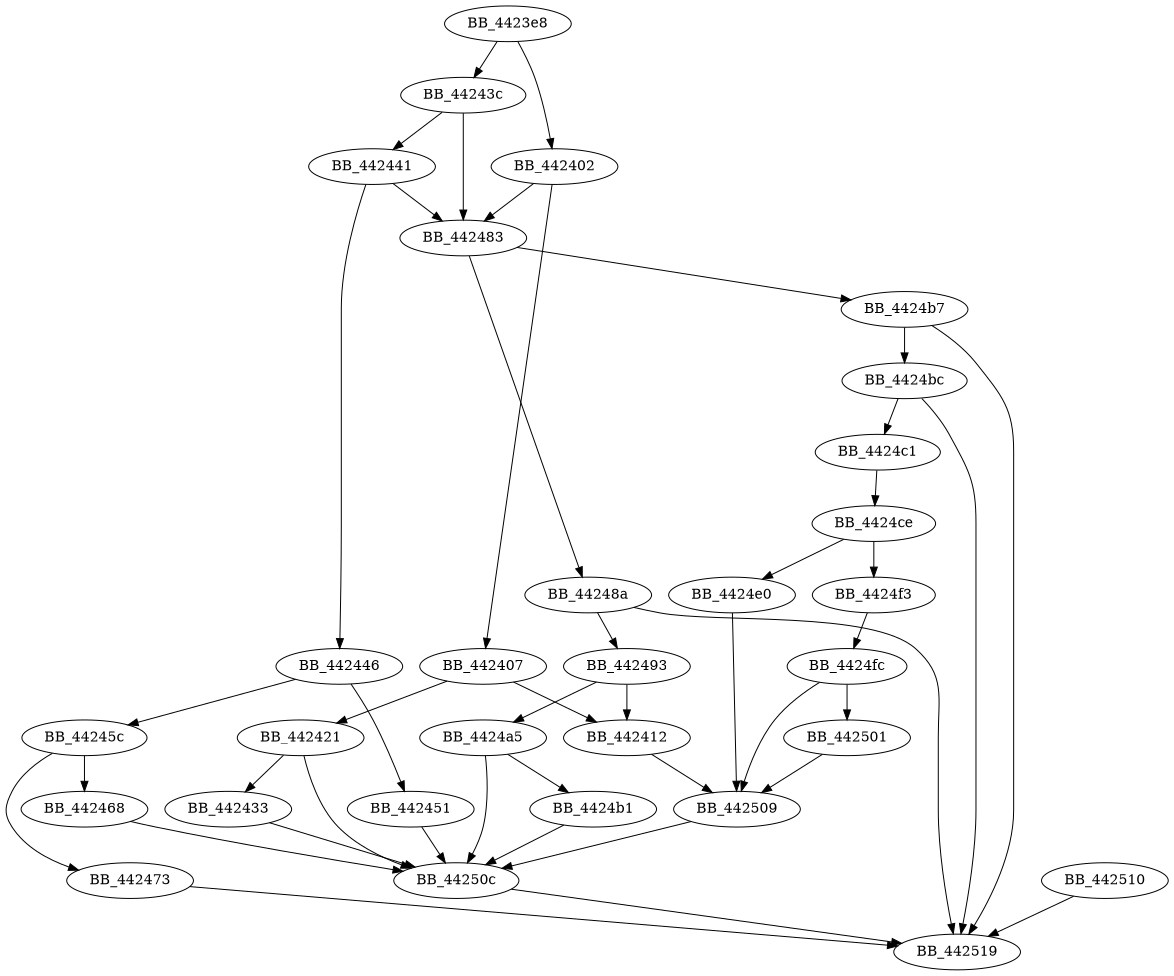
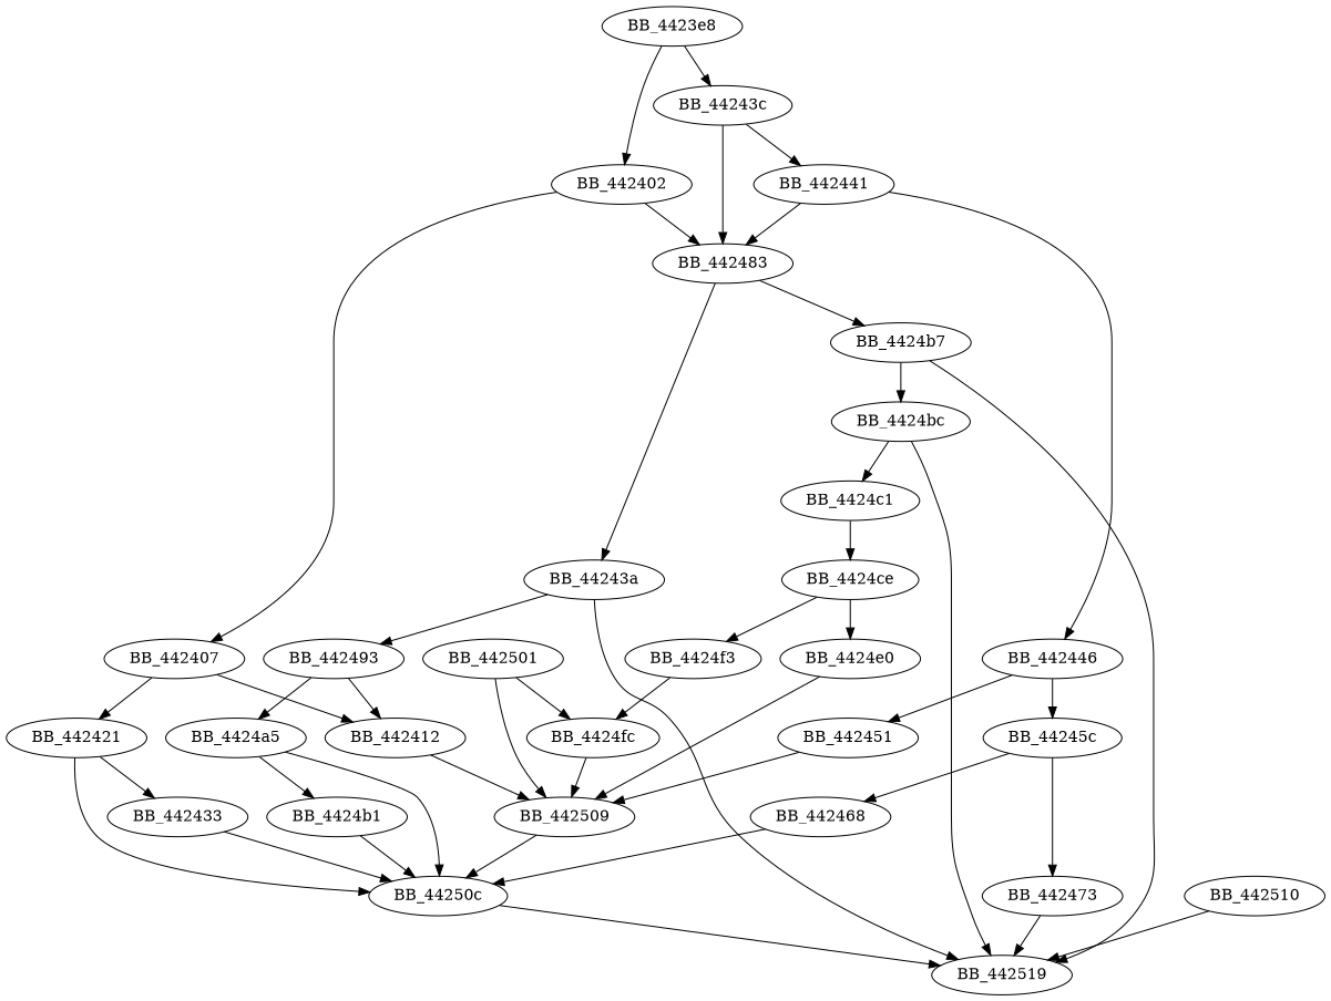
  digraph {
    BB_4423e8
    BB_442402
    BB_44243c
    BB_442407
    BB_442483
    BB_442441
    BB_442412
    BB_442421
-   BB_44248a
+   BB_44248a [label=BB_44243a]
    BB_4424b7
    BB_442446
    BB_442509
    BB_442433
    BB_44250c
    BB_442519
    BB_442493
    BB_4424bc
    BB_442451
    BB_44245c
    BB_442468
    BB_442473
    BB_4424a5
    BB_4424c1
    BB_4424b1
    BB_4424ce
    BB_4424e0
    BB_4424f3
    BB_4424fc
    BB_442501
    BB_442510
    BB_4423e8 -> BB_442402
    BB_4423e8 -> BB_44243c
    BB_442402 -> BB_442407
    BB_442402 -> BB_442483
    BB_44243c -> BB_442483
    BB_44243c -> BB_442441
    BB_442407 -> BB_442412
    BB_442407 -> BB_442421
    BB_442483 -> BB_44248a
    BB_442483 -> BB_4424b7
    BB_442441 -> BB_442483
    BB_442441 -> BB_442446
    BB_442412 -> BB_442509
    BB_442421 -> BB_442433
    BB_442421 -> BB_44250c
    BB_44248a -> BB_442519
    BB_44248a -> BB_442493
    BB_4424b7 -> BB_442519
    BB_4424b7 -> BB_4424bc
    BB_442446 -> BB_442451
    BB_442446 -> BB_44245c
    BB_442509 -> BB_44250c
    BB_442433 -> BB_44250c
    BB_44250c -> BB_442519
    BB_442493 -> BB_442412
    BB_442493 -> BB_4424a5
    BB_4424bc -> BB_442519
    BB_4424bc -> BB_4424c1
-   BB_442451 -> BB_44250c
+   BB_442451 -> BB_442509
    BB_44245c -> BB_442468
    BB_44245c -> BB_442473
    BB_442468 -> BB_44250c
    BB_442473 -> BB_442519
    BB_4424a5 -> BB_44250c
    BB_4424a5 -> BB_4424b1
    BB_4424c1 -> BB_4424ce
    BB_4424b1 -> BB_44250c
    BB_4424ce -> BB_4424e0
    BB_4424ce -> BB_4424f3
    BB_4424e0 -> BB_442509
    BB_4424f3 -> BB_4424fc
    BB_4424fc -> BB_442509
-   BB_4424fc -> BB_442501
+   BB_442501 -> BB_4424fc
    BB_442501 -> BB_442509
    BB_442510 -> BB_442519
  }
